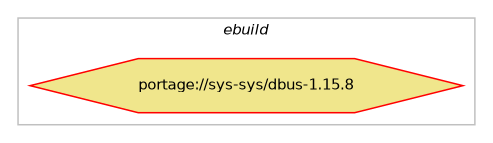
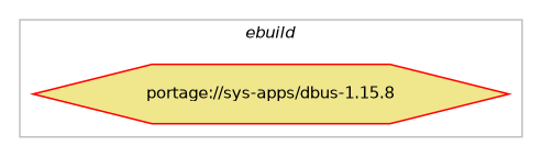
  digraph {
    compound=true
    concentrate=true
    fontname="DejaVu Sans"
    fontsize=10
    newrank=true
    rankdir=LR
    ranksep=1.5
-   n1 [color=red fontname="DejaVu Sans" fontsize=10 label="portage://sys-sys/dbus-1.15.8" width=4 style=filled fillcolor=khaki shape=hexagon]
+   n1 [color=red fontname="DejaVu Sans" fontsize=10 label="portage://sys-apps/dbus-1.15.8" width=4 style=filled fillcolor=khaki shape=hexagon]
    subgraph cluster_1 {
      color=gray
      label=<<i>ebuild</i>>
      n1
    }
    subgraph cluster_2 {
      color=gray
      label=<<i>dependencies</i>>
      subgraph cluster_3 {
        color=gray
        fillcolor="#eeeeee"
        label=<<i>compile</i>>
        style=filled
      }
      subgraph cluster_4 {
        color=gray
        fillcolor="#eeeeee"
        label=<<i>compile and run</i>>
        style=filled
      }
      subgraph cluster_5 {
        color=gray
        fillcolor="#eeeeee"
        label=<<i>run</i>>
        style=filled
      }
    }
    subgraph cluster_6 {
      color=gray
      label=<<i>candidates</i>>
      rank=same
    }
  }
